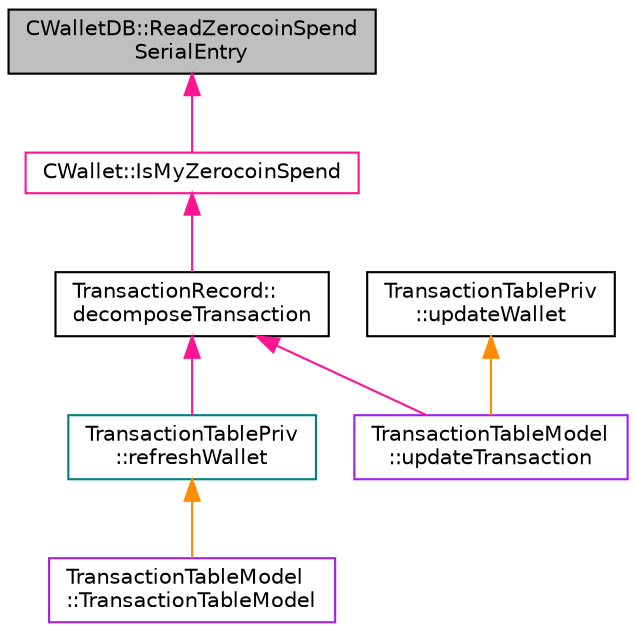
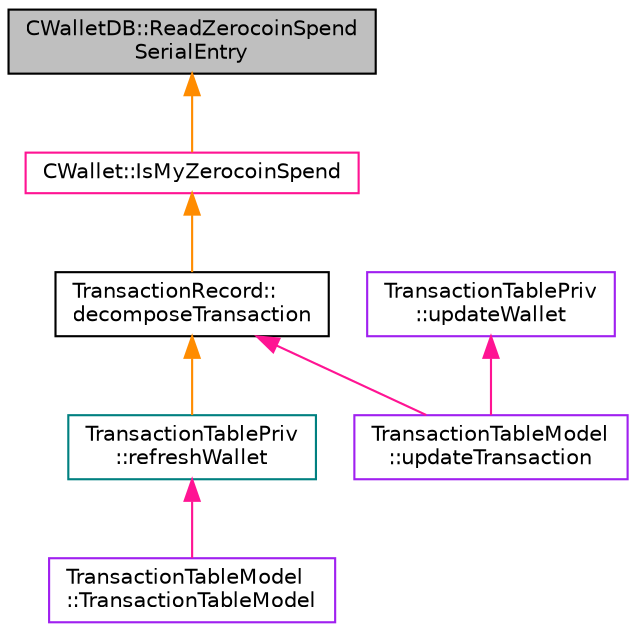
  digraph {
    rankdir=TB
    node [color=black fillcolor=white fontname=Helvetica fontsize=10 shape=record style=filled]
    edge [color=darkorange dir=back fontname=Helvetica fontsize=10 labelfontname=Helvetica labelfontsize=10 style=solid]
    n1 [fillcolor=grey75 fontcolor=black height=0.2 label="CWalletDB::ReadZerocoinSpend\lSerialEntry" width=0.4]
    n2 [color=deeppink height=0.2 label="CWallet::IsMyZerocoinSpend" width=0.4]
    n3 [height=0.2 label="TransactionRecord::\ldecomposeTransaction" width=0.4]
    n4 [color=teal height=0.2 label="TransactionTablePriv\l::refreshWallet" width=0.4]
    n5 [color=purple height=0.2 label="TransactionTableModel\l::updateTransaction" width=0.4]
    n6 [color=purple height=0.2 label="TransactionTableModel\l::TransactionTableModel" width=0.4]
-   n7 [height=0.2 label="TransactionTablePriv\l::updateWallet" width=0.4]
-   n1 -> n2 [color=deeppink]
-   n2 -> n3 [color=deeppink]
-   n3 -> n4 [color=deeppink]
+   n7 [color=purple height=0.2 label="TransactionTablePriv\l::updateWallet" width=0.4]
+   n1 -> n2
+   n2 -> n3
+   n3 -> n4
    n3 -> n5 [color=deeppink]
-   n4 -> n6
-   n7 -> n5
+   n4 -> n6 [color=deeppink]
+   n7 -> n5 [color=deeppink]
  }
